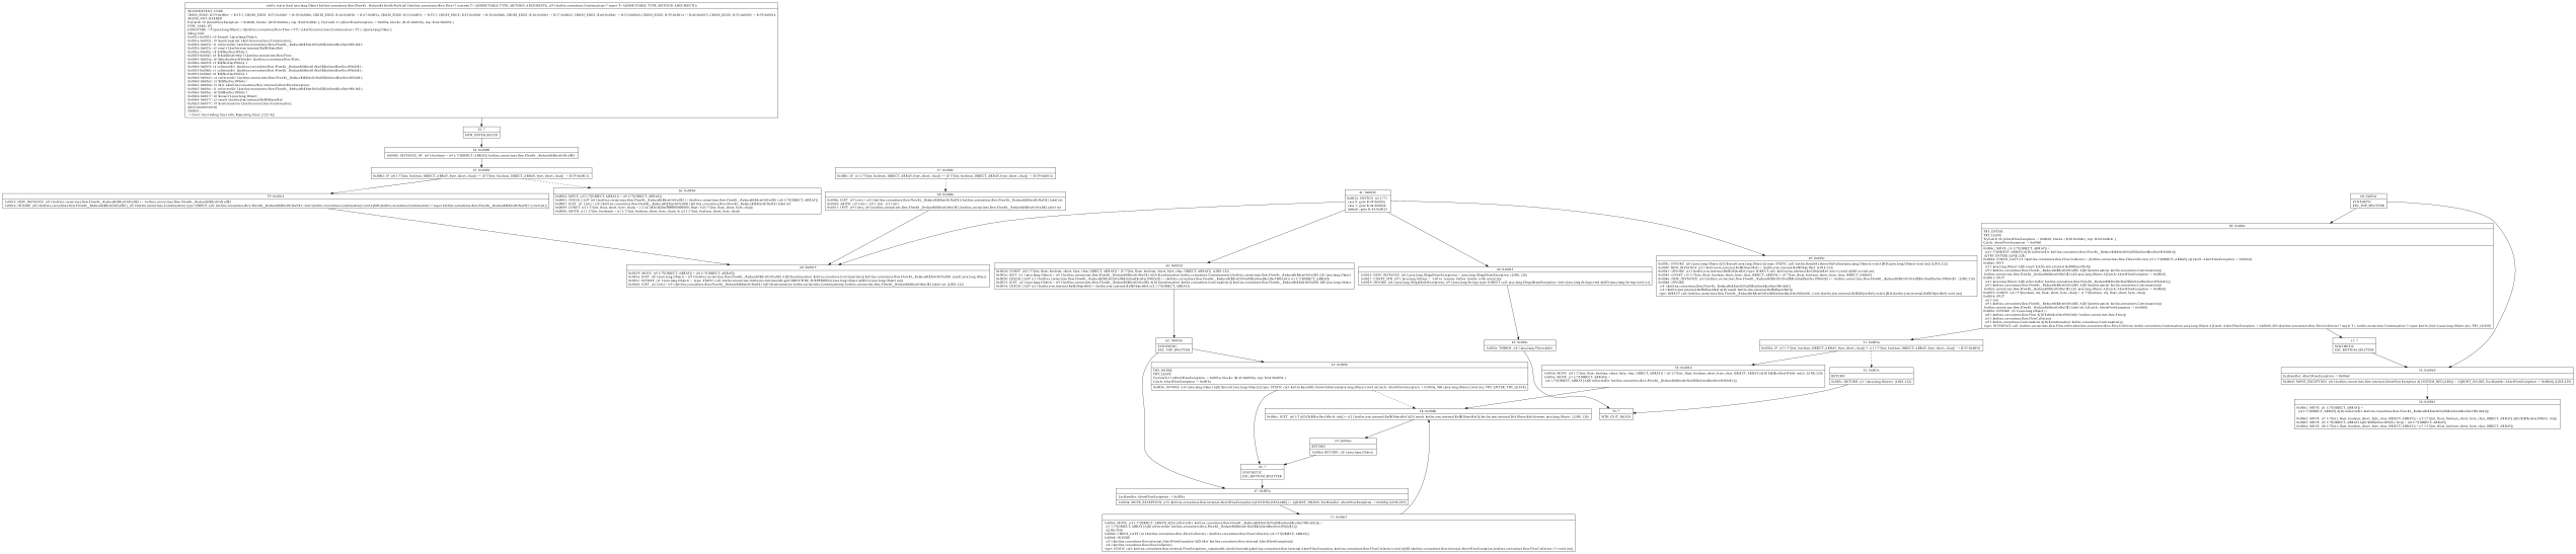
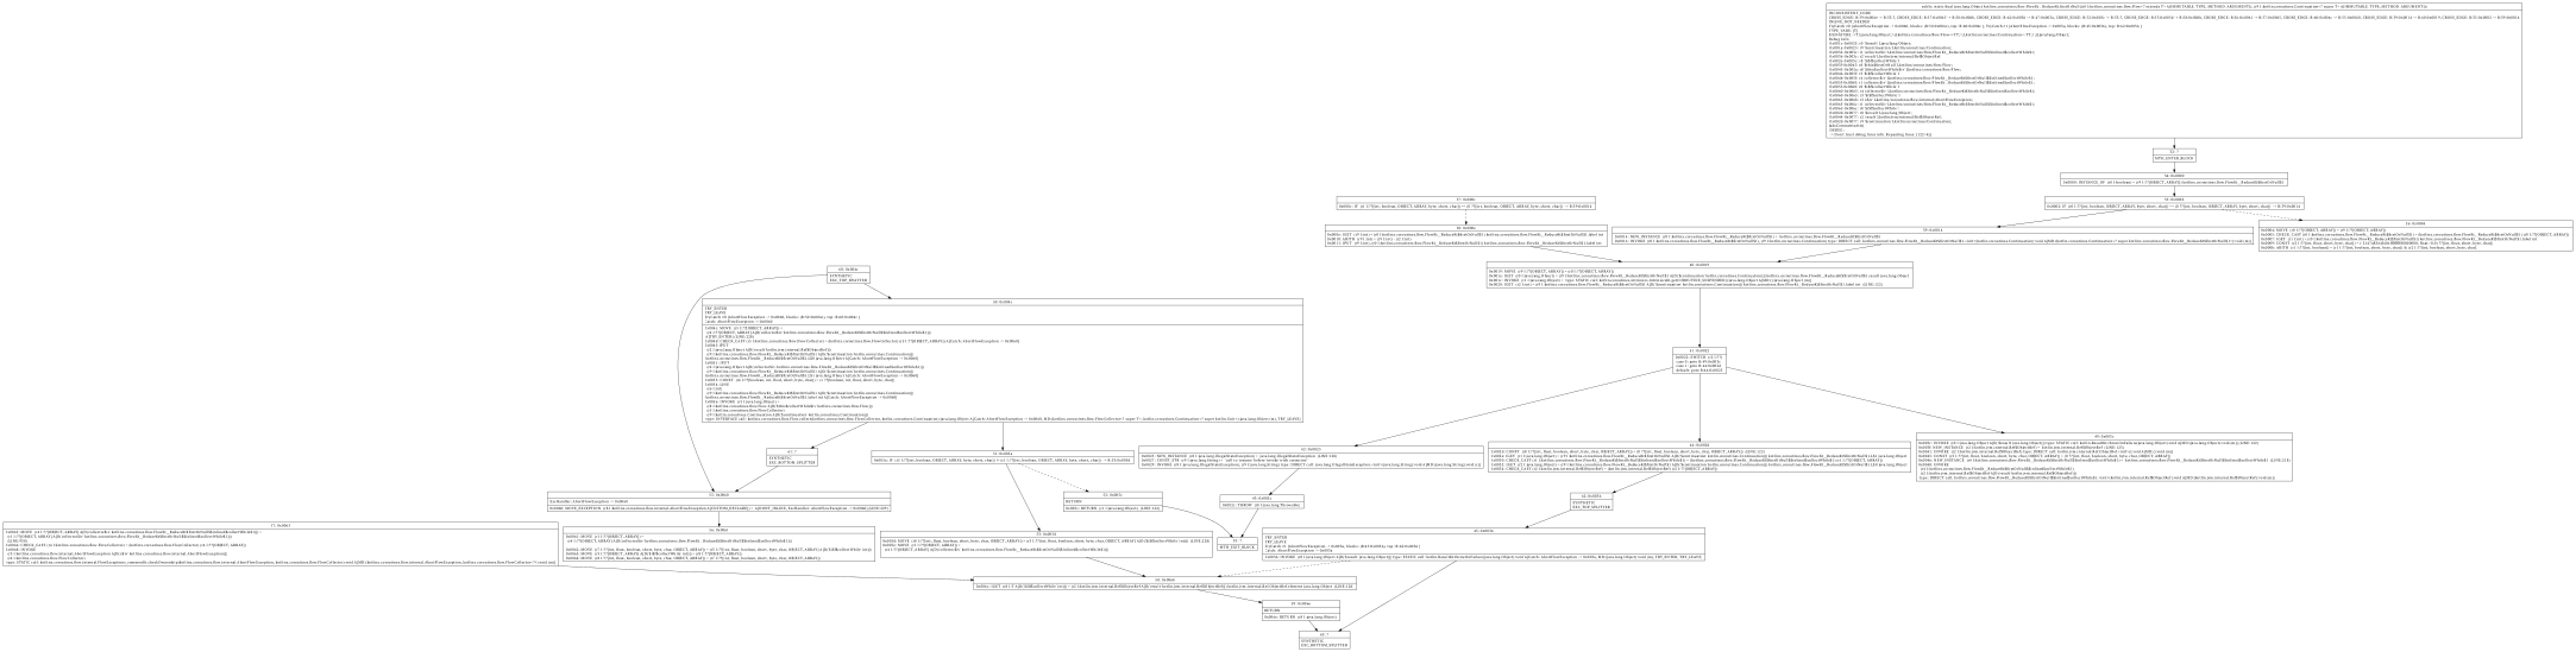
  digraph {
    fontname="PT Serif"
    node [fontname="PT Serif" shape=record]
    edge [fontname="PT Serif"]
    n1 [label="{32\:\ ?|MTH_ENTER_BLOCK\l}"]
    n2 [label="{34\:\ 0x0000|0x0000: INSTANCE_OF  (r0 I:boolean) = (r9 I:??[OBJECT, ARRAY]) kotlinx.coroutines.flow.FlowKt__ReduceKt$firstOrNull$1 \l}"]
    n3 [label="{35\:\ 0x0002|0x0002: IF  (r0 I:??[int, boolean, OBJECT, ARRAY, byte, short, char]) == (0 ??[int, boolean, OBJECT, ARRAY, byte, short, char])  \-\> B:39:0x0014 \l}"]
    n4 [label="{36\:\ 0x0004|0x0004: MOVE  (r0 I:??[OBJECT, ARRAY]) = (r9 I:??[OBJECT, ARRAY]) \l0x0005: CHECK_CAST (r0 I:kotlinx.coroutines.flow.FlowKt__ReduceKt$firstOrNull$1) = (kotlinx.coroutines.flow.FlowKt__ReduceKt$firstOrNull$1) (r0 I:??[OBJECT, ARRAY]) \l0x0007: IGET  (r1 I:int) = (r0 I:kotlinx.coroutines.flow.FlowKt__ReduceKt$firstOrNull$1) kotlinx.coroutines.flow.FlowKt__ReduceKt$firstOrNull$1.label int \l0x0009: CONST  (r2 I:??[int, float, short, byte, char]) = (\-2147483648(0xffffffff80000000, float:\-0.0) ??[int, float, short, byte, char]) \l0x000b: ARITH  (r1 I:??[int, boolean]) = (r1 I:??[int, boolean, short, byte, char]) & (r2 I:??[int, boolean, short, byte, char]) \l}"]
    n5 [label="{39\:\ 0x0014|0x0014: NEW_INSTANCE  (r0 I:kotlinx.coroutines.flow.FlowKt__ReduceKt$firstOrNull$1) =  kotlinx.coroutines.flow.FlowKt__ReduceKt$firstOrNull$1 \l0x0016: INVOKE  (r0 I:kotlinx.coroutines.flow.FlowKt__ReduceKt$firstOrNull$1), (r9 I:kotlin.coroutines.Continuation) type: DIRECT call: kotlinx.coroutines.flow.FlowKt__ReduceKt$firstOrNull$1.\<init\>(kotlin.coroutines.Continuation):void A[MD:(kotlin.coroutines.Continuation\<? super kotlinx.coroutines.flow.FlowKt__ReduceKt$firstOrNull$1\>):void (m)]\l}"]
    n6 [label="{40\:\ 0x0019|0x0019: MOVE  (r9 I:??[OBJECT, ARRAY]) = (r0 I:??[OBJECT, ARRAY]) \l0x001a: IGET  (r0 I:java.lang.Object) = (r9 I:kotlinx.coroutines.flow.FlowKt__ReduceKt$firstOrNull$1 A[D('$continuation' kotlin.coroutines.Continuation)]) kotlinx.coroutines.flow.FlowKt__ReduceKt$firstOrNull$1.result java.lang.Object \l0x001c: INVOKE  (r1 I:java.lang.Object) =  type: STATIC call: kotlin.coroutines.intrinsics.IntrinsicsKt.getCOROUTINE_SUSPENDED():java.lang.Object A[MD:():java.lang.Object (m)]\l0x0020: IGET  (r2 I:int) = (r9 I:kotlinx.coroutines.flow.FlowKt__ReduceKt$firstOrNull$1 A[D('$continuation' kotlin.coroutines.Continuation)]) kotlinx.coroutines.flow.FlowKt__ReduceKt$firstOrNull$1.label int  (LINE:122)\l}"]
    n7 [label="{37\:\ 0x000c|0x000c: IF  (r1 I:??[int, boolean, OBJECT, ARRAY, byte, short, char]) == (0 ??[int, boolean, OBJECT, ARRAY, byte, short, char])  \-\> B:39:0x0014 \l}"]
    n8 [label="{38\:\ 0x000e|0x000e: IGET  (r9 I:int) = (r0 I:kotlinx.coroutines.flow.FlowKt__ReduceKt$firstOrNull$1) kotlinx.coroutines.flow.FlowKt__ReduceKt$firstOrNull$1.label int \l0x0010: ARITH  (r9 I:int) = (r9 I:int) \- (r2 I:int) \l0x0011: IPUT  (r9 I:int), (r0 I:kotlinx.coroutines.flow.FlowKt__ReduceKt$firstOrNull$1) kotlinx.coroutines.flow.FlowKt__ReduceKt$firstOrNull$1.label int \l}"]
    n9 [label="{41\:\ 0x0022|0x0022: SWITCH  (r2 I:??)\l case 0: goto B:49:0x003c\l case 1: goto B:44:0x002d\l default: goto B:44:0x0025 \l}"]
    n10 [label="{42\:\ 0x0025|0x0025: NEW_INSTANCE  (r8 I:java.lang.IllegalStateException) =  java.lang.IllegalStateException  (LINE:128)\l0x0027: CONST_STR  (r9 I:java.lang.String) =  \"call to 'resume' before 'invoke' with coroutine\" \l0x0029: INVOKE  (r8 I:java.lang.IllegalStateException), (r9 I:java.lang.String) type: DIRECT call: java.lang.IllegalStateException.\<init\>(java.lang.String):void A[MD:(java.lang.String):void (c)]\l}"]
    n11 [label="{44\:\ 0x002d|0x002d: CONST  (r8 I:??[int, float, boolean, short, byte, char, OBJECT, ARRAY]) = (0 ??[int, float, boolean, short, byte, char, OBJECT, ARRAY])  (LINE:122)\l0x002e: IGET  (r1 I:java.lang.Object) = (r9 I:kotlinx.coroutines.flow.FlowKt__ReduceKt$firstOrNull$1 A[D('$continuation' kotlin.coroutines.Continuation)]) kotlinx.coroutines.flow.FlowKt__ReduceKt$firstOrNull$1.L$1 java.lang.Object \l0x0030: CHECK_CAST (r1 I:kotlinx.coroutines.flow.FlowKt__ReduceKt$firstOrNull$$inlined$collectWhile$1) = (kotlinx.coroutines.flow.FlowKt__ReduceKt$firstOrNull$$inlined$collectWhile$1) (r1 I:??[OBJECT, ARRAY]) \l0x0032: IGET  (r2 I:java.lang.Object) = (r9 I:kotlinx.coroutines.flow.FlowKt__ReduceKt$firstOrNull$1 A[D('$continuation' kotlin.coroutines.Continuation)]) kotlinx.coroutines.flow.FlowKt__ReduceKt$firstOrNull$1.L$0 java.lang.Object \l0x0034: CHECK_CAST (r2 I:kotlin.jvm.internal.Ref$ObjectRef) = (kotlin.jvm.internal.Ref$ObjectRef) (r2 I:??[OBJECT, ARRAY]) \l}"]
    n12 [label="{49\:\ 0x003c|0x003c: INVOKE  (r0 I:java.lang.Object A[D('$result' java.lang.Object)]) type: STATIC call: kotlin.ResultKt.throwOnFailure(java.lang.Object):void A[MD:(java.lang.Object):void (m)] (LINE:122)\l0x003f: NEW_INSTANCE  (r2 I:kotlin.jvm.internal.Ref$ObjectRef) =  kotlin.jvm.internal.Ref$ObjectRef  (LINE:123)\l0x0041: INVOKE  (r2 I:kotlin.jvm.internal.Ref$ObjectRef) type: DIRECT call: kotlin.jvm.internal.Ref.ObjectRef.\<init\>():void A[MD:():void (m)]\l0x0045: CONST  (r3 I:??[int, float, boolean, short, byte, char, OBJECT, ARRAY]) = (0 ??[int, float, boolean, short, byte, char, OBJECT, ARRAY]) \l0x0046: NEW_INSTANCE  (r4 I:kotlinx.coroutines.flow.FlowKt__ReduceKt$firstOrNull$$inlined$collectWhile$1) =  kotlinx.coroutines.flow.FlowKt__ReduceKt$firstOrNull$$inlined$collectWhile$1  (LINE:218)\l0x0048: INVOKE  \l  (r4 I:kotlinx.coroutines.flow.FlowKt__ReduceKt$firstOrNull$$inlined$collectWhile$1)\l  (r2 I:kotlin.jvm.internal.Ref$ObjectRef A[D('result' kotlin.jvm.internal.Ref$ObjectRef)])\l type: DIRECT call: kotlinx.coroutines.flow.FlowKt__ReduceKt$firstOrNull$$inlined$collectWhile$1.\<init\>(kotlin.jvm.internal.Ref$ObjectRef):void A[MD:(kotlin.jvm.internal.Ref$ObjectRef):void (m)]\l}"]
    n13 [label="{43\:\ 0x002c|0x002c: THROW  (r8 I:java.lang.Throwable) \l}"]
    n14 [label="{62\:\ 0x0036|SYNTHETIC\lEXC_TOP_SPLITTER\l}"]
    n15 [label="{33\:\ ?|MTH_EXIT_BLOCK\l}"]
    n16 [label="{45\:\ 0x0036|TRY_ENTER\lTRY_LEAVE\lTryCatch #1 \{AbortFlowException \-\> 0x003a, blocks: (B:45:0x0036), top: B:62:0x0036 \}\lCatch: AbortFlowException \-\> 0x003a\l|0x0036: INVOKE  (r0 I:java.lang.Object A[D('$result' java.lang.Object)]) type: STATIC call: kotlin.ResultKt.throwOnFailure(java.lang.Object):void A[Catch: AbortFlowException \-\> 0x003a, MD:(java.lang.Object):void (m), TRY_ENTER, TRY_LEAVE]\l}"]
-   n17 [label="{47\:\ 0x003a|ExcHandler: AbortFlowException \-\> 0x003a\l|0x003a: MOVE_EXCEPTION  (r3 I:kotlinx.coroutines.flow.internal.AbortFlowException A[CUSTOM_DECLARE]) =  A[DONT_INLINE, ExcHandler: AbortFlowException \-\> 0x003a] (LINE:229)\l}"]
    n18 [label="{58\:\ 0x006b|0x006c: IGET  (r8 I:T A[D('$i$f$collectWhile' int)]) = (r2 I:kotlin.jvm.internal.Ref$ObjectRef A[D('result' kotlin.jvm.internal.Ref$ObjectRef)]) kotlin.jvm.internal.Ref.ObjectRef.element java.lang.Object  (LINE:128)\l}"]
    n19 [label="{63\:\ ?|SYNTHETIC\lEXC_BOTTOM_SPLITTER\l}"]
    n20 [label="{57\:\ 0x0065|0x0065: MOVE  (r4 I:??[OBJECT, ARRAY] A[D('collector$iv' kotlinx.coroutines.flow.FlowKt__ReduceKt$firstOrNull$$inlined$collectWhile$1)]) = \l  (r1 I:??[OBJECT, ARRAY] A[D('collector$iv' kotlinx.coroutines.flow.FlowKt__ReduceKt$firstOrNull$$inlined$collectWhile$1)])\l  (LINE:930)\l0x0066: CHECK_CAST (r4 I:kotlinx.coroutines.flow.FlowCollector) = (kotlinx.coroutines.flow.FlowCollector) (r4 I:??[OBJECT, ARRAY]) \l0x0068: INVOKE  \l  (r3 I:kotlinx.coroutines.flow.internal.AbortFlowException A[D('e$iv' kotlinx.coroutines.flow.internal.AbortFlowException)])\l  (r4 I:kotlinx.coroutines.flow.FlowCollector)\l type: STATIC call: kotlinx.coroutines.flow.internal.FlowExceptions_commonKt.checkOwnership(kotlinx.coroutines.flow.internal.AbortFlowException, kotlinx.coroutines.flow.FlowCollector):void A[MD:(kotlinx.coroutines.flow.internal.AbortFlowException, kotlinx.coroutines.flow.FlowCollector\<?\>):void (m)]\l}"]
    n21 [label="{59\:\ 0x006e|RETURN\l|0x006e: RETURN  (r8 I:java.lang.Object) \l}"]
    n22 [label="{60\:\ 0x004c|SYNTHETIC\lEXC_TOP_SPLITTER\l}"]
-   n23 [label="{50\:\ 0x004c|TRY_ENTER\lTRY_LEAVE\lTryCatch #0 \{AbortFlowException \-\> 0x0060, blocks: (B:50:0x004c), top: B:60:0x004c \}\lCatch: AbortFlowException \-\> 0x0060\l|0x004c: MOVE  (r5 I:??[OBJECT, ARRAY]) = \l  (r4 I:??[OBJECT, ARRAY] A[D('collector$iv' kotlinx.coroutines.flow.FlowKt__ReduceKt$firstOrNull$$inlined$collectWhile$1)])\l A[TRY_ENTER] (LINE:228)\l0x004d: CHECK_CAST (r5 I:kotlinx.coroutines.flow.FlowCollector) = (kotlinx.coroutines.flow.FlowCollector) (r5 I:??[OBJECT, ARRAY]) A[Catch: AbortFlowException \-\> 0x0060]\l0x004f: IPUT  \l  (r2 I:java.lang.Object A[D('result' kotlin.jvm.internal.Ref$ObjectRef)])\l  (r9 I:kotlinx.coroutines.flow.FlowKt__ReduceKt$firstOrNull$1 A[D('$continuation' kotlin.coroutines.Continuation)])\l kotlinx.coroutines.flow.FlowKt__ReduceKt$firstOrNull$1.L$0 java.lang.Object A[Catch: AbortFlowException \-\> 0x0060]\l0x0051: IPUT  \l  (r4 I:java.lang.Object A[D('collector$iv' kotlinx.coroutines.flow.FlowKt__ReduceKt$firstOrNull$$inlined$collectWhile$1)])\l  (r9 I:kotlinx.coroutines.flow.FlowKt__ReduceKt$firstOrNull$1 A[D('$continuation' kotlin.coroutines.Continuation)])\l kotlinx.coroutines.flow.FlowKt__ReduceKt$firstOrNull$1.L$1 java.lang.Object A[Catch: AbortFlowException \-\> 0x0060]\l0x0053: CONST  (r6 I:??[boolean, int, float, short, byte, char]) = (1 ??[boolean, int, float, short, byte, char]) \l0x0054: IPUT  \l  (r6 I:int)\l  (r9 I:kotlinx.coroutines.flow.FlowKt__ReduceKt$firstOrNull$1 A[D('$continuation' kotlin.coroutines.Continuation)])\l kotlinx.coroutines.flow.FlowKt__ReduceKt$firstOrNull$1.label int A[Catch: AbortFlowException \-\> 0x0060]\l0x0056: INVOKE  (r5 I:java.lang.Object) = \l  (r8 I:kotlinx.coroutines.flow.Flow A[D('$this$collectWhile$iv' kotlinx.coroutines.flow.Flow)])\l  (r5 I:kotlinx.coroutines.flow.FlowCollector)\l  (r9 I:kotlin.coroutines.Continuation A[D('$continuation' kotlin.coroutines.Continuation)])\l type: INTERFACE call: kotlinx.coroutines.flow.Flow.collect(kotlinx.coroutines.flow.FlowCollector, kotlin.coroutines.Continuation):java.lang.Object A[Catch: AbortFlowException \-\> 0x0060, MD:(kotlinx.coroutines.flow.FlowCollector\<? super T\>, kotlin.coroutines.Continuation\<? super kotlin.Unit\>):java.lang.Object (m), TRY_LEAVE]\l}"]
+   n23 [label="{50\:\ 0x004c|TRY_ENTER\lTRY_LEAVE\lTryCatch #0 \{AbortFlowException \-\> 0x0060, blocks: (B:50:0x004c), top: B:60:0x004c \}\lCatch: AbortFlowException \-\> 0x0060\l|0x004c: MOVE  (r5 I:??[OBJECT, ARRAY]) = \l  (r4 I:??[OBJECT, ARRAY] A[D('collector$iv' kotlinx.coroutines.flow.FlowKt__ReduceKt$firstOrNull$$inlined$collectWhile$1)])\l A[TRY_ENTER] (LINE:228)\l0x004d: CHECK_CAST (r5 I:kotlinx.coroutines.flow.FlowCollector) = (kotlinx.coroutines.flow.FlowCollector) (r5 I:??[OBJECT, ARRAY]) A[Catch: AbortFlowException \-\> 0x0060]\l0x004f: IPUT  \l  (r2 I:java.lang.Object A[D('result' kotlin.jvm.internal.Ref$ObjectRef)])\l  (r9 I:kotlinx.coroutines.flow.FlowKt__ReduceKt$firstOrNull$1 A[D('$continuation' kotlin.coroutines.Continuation)])\l kotlinx.coroutines.flow.FlowKt__ReduceKt$firstOrNull$1.L$0 java.lang.Object A[Catch: AbortFlowException \-\> 0x0060]\l0x0051: IPUT  \l  (r4 I:java.lang.Object A[D('collector$iv' kotlinx.coroutines.flow.FlowKt__ReduceKt$firstOrNull$$inlined$collectWhile$1)])\l  (r9 I:kotlinx.coroutines.flow.FlowKt__ReduceKt$firstOrNull$1 A[D('$continuation' kotlin.coroutines.Continuation)])\l kotlinx.coroutines.flow.FlowKt__ReduceKt$firstOrNull$1.L$1 java.lang.Object A[Catch: AbortFlowException \-\> 0x0060]\l0x0053: CONST  (r6 I:??[boolean, int, float, short, byte, char]) = (1 ??[boolean, int, float, short, byte, char]) \l0x0054: LINE  \l  (r6 I:int)\l  (r9 I:kotlinx.coroutines.flow.FlowKt__ReduceKt$firstOrNull$1 A[D('$continuation' kotlin.coroutines.Continuation)])\l kotlinx.coroutines.flow.FlowKt__ReduceKt$firstOrNull$1.label int A[Catch: AbortFlowException \-\> 0x0060]\l0x0056: INVOKE  (r5 I:java.lang.Object) = \l  (r8 I:kotlinx.coroutines.flow.Flow A[D('$this$collectWhile$iv' kotlinx.coroutines.flow.Flow)])\l  (r5 I:kotlinx.coroutines.flow.FlowCollector)\l  (r9 I:kotlin.coroutines.Continuation A[D('$continuation' kotlin.coroutines.Continuation)])\l type: INTERFACE call: kotlinx.coroutines.flow.Flow.collect(kotlinx.coroutines.flow.FlowCollector, kotlin.coroutines.Continuation):java.lang.Object A[Catch: AbortFlowException \-\> 0x0060, MD:(kotlinx.coroutines.flow.FlowCollector\<? super T\>, kotlin.coroutines.Continuation\<? super kotlin.Unit\>):java.lang.Object (m), TRY_LEAVE]\l}"]
    n24 [label="{55\:\ 0x0060|ExcHandler: AbortFlowException \-\> 0x0060\l|0x0060: MOVE_EXCEPTION  (r8 I:kotlinx.coroutines.flow.internal.AbortFlowException A[CUSTOM_DECLARE]) =  A[DONT_INLINE, ExcHandler: AbortFlowException \-\> 0x0060] (LINE:229)\l}"]
    n25 [label="{51\:\ 0x005a|0x005a: IF  (r5 I:??[int, boolean, OBJECT, ARRAY, byte, short, char]) != (r1 I:??[int, boolean, OBJECT, ARRAY, byte, short, char])  \-\> B:53:0x005d \l}"]
    n26 [label="{61\:\ ?|SYNTHETIC\lEXC_BOTTOM_SPLITTER\l}"]
    n27 [label="{56\:\ 0x0061|0x0061: MOVE  (r1 I:??[OBJECT, ARRAY]) = \l  (r4 I:??[OBJECT, ARRAY] A[D('collector$iv' kotlinx.coroutines.flow.FlowKt__ReduceKt$firstOrNull$$inlined$collectWhile$1)])\l \l0x0062: MOVE  (r7 I:??[int, float, boolean, short, byte, char, OBJECT, ARRAY]) = (r3 I:??[int, float, boolean, short, byte, char, OBJECT, ARRAY] A[D('$i$f$collectWhile' int)]) \l0x0063: MOVE  (r3 I:??[OBJECT, ARRAY] A[D('$i$f$collectWhile' int)]) = (r8 I:??[OBJECT, ARRAY]) \l0x0064: MOVE  (r8 I:??[int, float, boolean, short, byte, char, OBJECT, ARRAY]) = (r7 I:??[int, float, boolean, short, byte, char, OBJECT, ARRAY]) \l}"]
    n28 [label="{52\:\ 0x005c|RETURN\l|0x005c: RETURN  (r1 I:java.lang.Object)  (LINE:122)\l}"]
    n29 [label="{53\:\ 0x005d|0x005d: MOVE  (r8 I:??[int, float, boolean, short, byte, char, OBJECT, ARRAY]) = (r3 I:??[int, float, boolean, short, byte, char, OBJECT, ARRAY] A[D('$i$f$collectWhile' int)])  (LINE:228)\l0x005e: MOVE  (r1 I:??[OBJECT, ARRAY]) = \l  (r4 I:??[OBJECT, ARRAY] A[D('collector$iv' kotlinx.coroutines.flow.FlowKt__ReduceKt$firstOrNull$$inlined$collectWhile$1)])\l \l}"]
    n30 [label="{public static final java.lang.Object kotlinx.coroutines.flow.FlowKt__ReduceKt.firstOrNull((r8 I:kotlinx.coroutines.flow.Flow\<? extends T\> A[IMMUTABLE_TYPE, METHOD_ARGUMENT]), (r9 I:kotlin.coroutines.Continuation\<? super T\> A[IMMUTABLE_TYPE, METHOD_ARGUMENT]))  | INCONSISTENT_CODE\lCROSS_EDGE: B:59:0x006e \-\> B:33:?, CROSS_EDGE: B:57:0x0065 \-\> B:58:0x006b, CROSS_EDGE: B:62:0x0036 \-\> B:47:0x003a, CROSS_EDGE: B:52:0x005c \-\> B:33:?, CROSS_EDGE: B:53:0x005d \-\> B:58:0x006b, CROSS_EDGE: B:56:0x0061 \-\> B:57:0x0065, CROSS_EDGE: B:60:0x004c \-\> B:55:0x0060, CROSS_EDGE: B:39:0x0014 \-\> B:40:0x0019, CROSS_EDGE: B:35:0x0002 \-\> B:39:0x0014\lINLINE_NOT_NEEDED\lTryCatch #0 \{AbortFlowException \-\> 0x0060, blocks: (B:50:0x004c), top: B:60:0x004c \}, TryCatch #1 \{AbortFlowException \-\> 0x003a, blocks: (B:45:0x0036), top: B:62:0x0036 \}\lTYPE_VARS: [T]\lSIGNATURE: \<T:Ljava\/lang\/Object;\>(Lkotlinx\/coroutines\/flow\/Flow\<+TT;\>;Lkotlin\/coroutines\/Continuation\<\-TT;\>;)Ljava\/lang\/Object;\lDebug Info:\l  0x001c\-0x0025: r0 '$result' Ljava\/lang\/Object;\l  0x001a\-0x0025: r9 '$continuation' Lkotlin\/coroutines\/Continuation;\l  0x0032\-0x003c: r1 'collector$iv' Lkotlinx\/coroutines\/flow\/FlowKt__ReduceKt$firstOrNull$$inlined$collectWhile$1;\l  0x0036\-0x003c: r2 'result' Lkotlin\/jvm\/internal\/Ref$ObjectRef;\l  0x002e\-0x003c: r8 '$i$f$collectWhile' I\l  0x003f\-0x0045: r8 '$this$firstOrNull' Lkotlinx\/coroutines\/flow\/Flow;\l  0x0045\-0x005a: r8 '$this$collectWhile$iv' Lkotlinx\/coroutines\/flow\/Flow;\l  0x0046\-0x005f: r3 '$i$f$collectWhile' I\l  0x004b\-0x005f: r4 'collector$iv' Lkotlinx\/coroutines\/flow\/FlowKt__ReduceKt$firstOrNull$$inlined$collectWhile$1;\l  0x005f\-0x0060: r1 'collector$iv' Lkotlinx\/coroutines\/flow\/FlowKt__ReduceKt$firstOrNull$$inlined$collectWhile$1;\l  0x005f\-0x0060: r8 '$i$f$collectWhile' I\l  0x0060\-0x0065: r4 'collector$iv' Lkotlinx\/coroutines\/flow\/FlowKt__ReduceKt$firstOrNull$$inlined$collectWhile$1;\l  0x0060\-0x0065: r3 '$i$f$collectWhile' I\l  0x0065\-0x006b: r3 'e$iv' Lkotlinx\/coroutines\/flow\/internal\/AbortFlowException;\l  0x0065\-0x006c: r1 'collector$iv' Lkotlinx\/coroutines\/flow\/FlowKt__ReduceKt$firstOrNull$$inlined$collectWhile$1;\l  0x0065\-0x006c: r8 '$i$f$collectWhile' I\l  0x002d\-0x0077: r0 '$result' Ljava\/lang\/Object;\l  0x0044\-0x0077: r2 'result' Lkotlin\/jvm\/internal\/Ref$ObjectRef;\l  0x002d\-0x0077: r9 '$continuation' Lkotlin\/coroutines\/Continuation;\lJadxCommentsAttr\{\l DEBUG: \l \-\> Don't trust debug lines info. Repeating lines: [122=4]\}\l}"]
    n1 -> n2
    n2 -> n3
    n3 -> n4 [style=dashed]
    n3 -> n5
    n5 -> n6
-   n9 -> n6
+   n6 -> n9
    n7 -> n8 [style=dashed]
    n8 -> n6
    n9 -> n10
    n9 -> n11
    n9 -> n12
    n10 -> n13
    n11 -> n14
    n13 -> n15
    n14 -> n16
-   n14 -> n17
    n16 -> n18 [style=dashed]
    n16 -> n19
-   n17 -> n20
    n18 -> n21
-   n19 -> n17
    n20 -> n18
    n21 -> n19
    n22 -> n23
    n22 -> n24
    n23 -> n25
    n23 -> n26
-   n24 -> n27 [style=dashed]
+   n24 -> n27
    n25 -> n28 [style=dashed]
    n25 -> n29
    n26 -> n24
    n28 -> n15
    n29 -> n18
    n30 -> n1
  }
